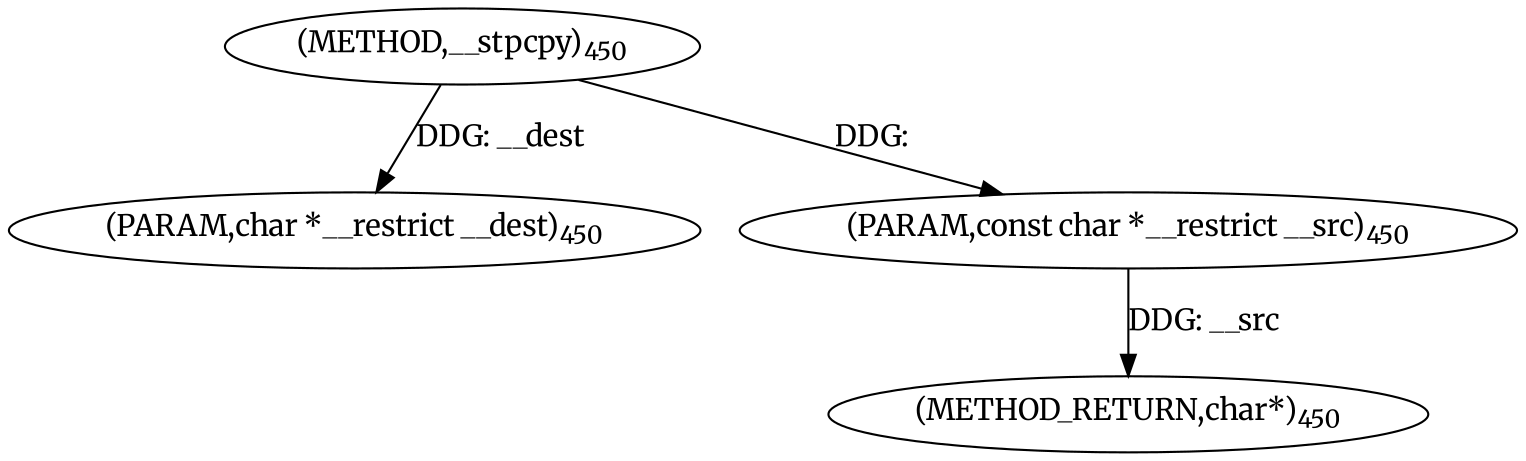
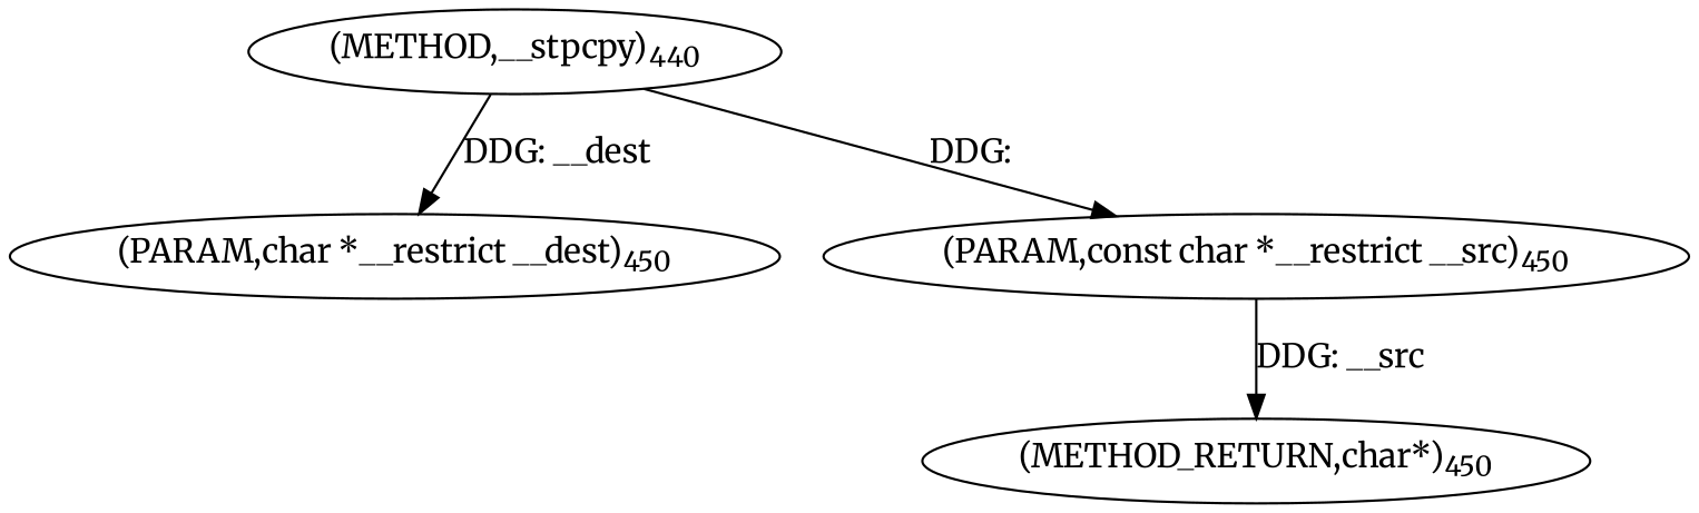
  digraph {
    fontname=Merriweather
    node [fontname=Merriweather]
    edge [fontname=Merriweather]
-   n1 [label=<(METHOD,__stpcpy)<SUB>450</SUB>>]
+   n1 [label=<(METHOD,__stpcpy)<SUB>440</SUB>>]
    n2 [label=<(PARAM,char *__restrict __dest)<SUB>450</SUB>>]
    n3 [label=<(PARAM,const char *__restrict __src)<SUB>450</SUB>>]
    n4 [label=<(METHOD_RETURN,char*)<SUB>450</SUB>>]
    n1 -> n2 [label="DDG: __dest"]
    n1 -> n3 [label="DDG: "]
    n3 -> n4 [label="DDG: __src"]
  }
